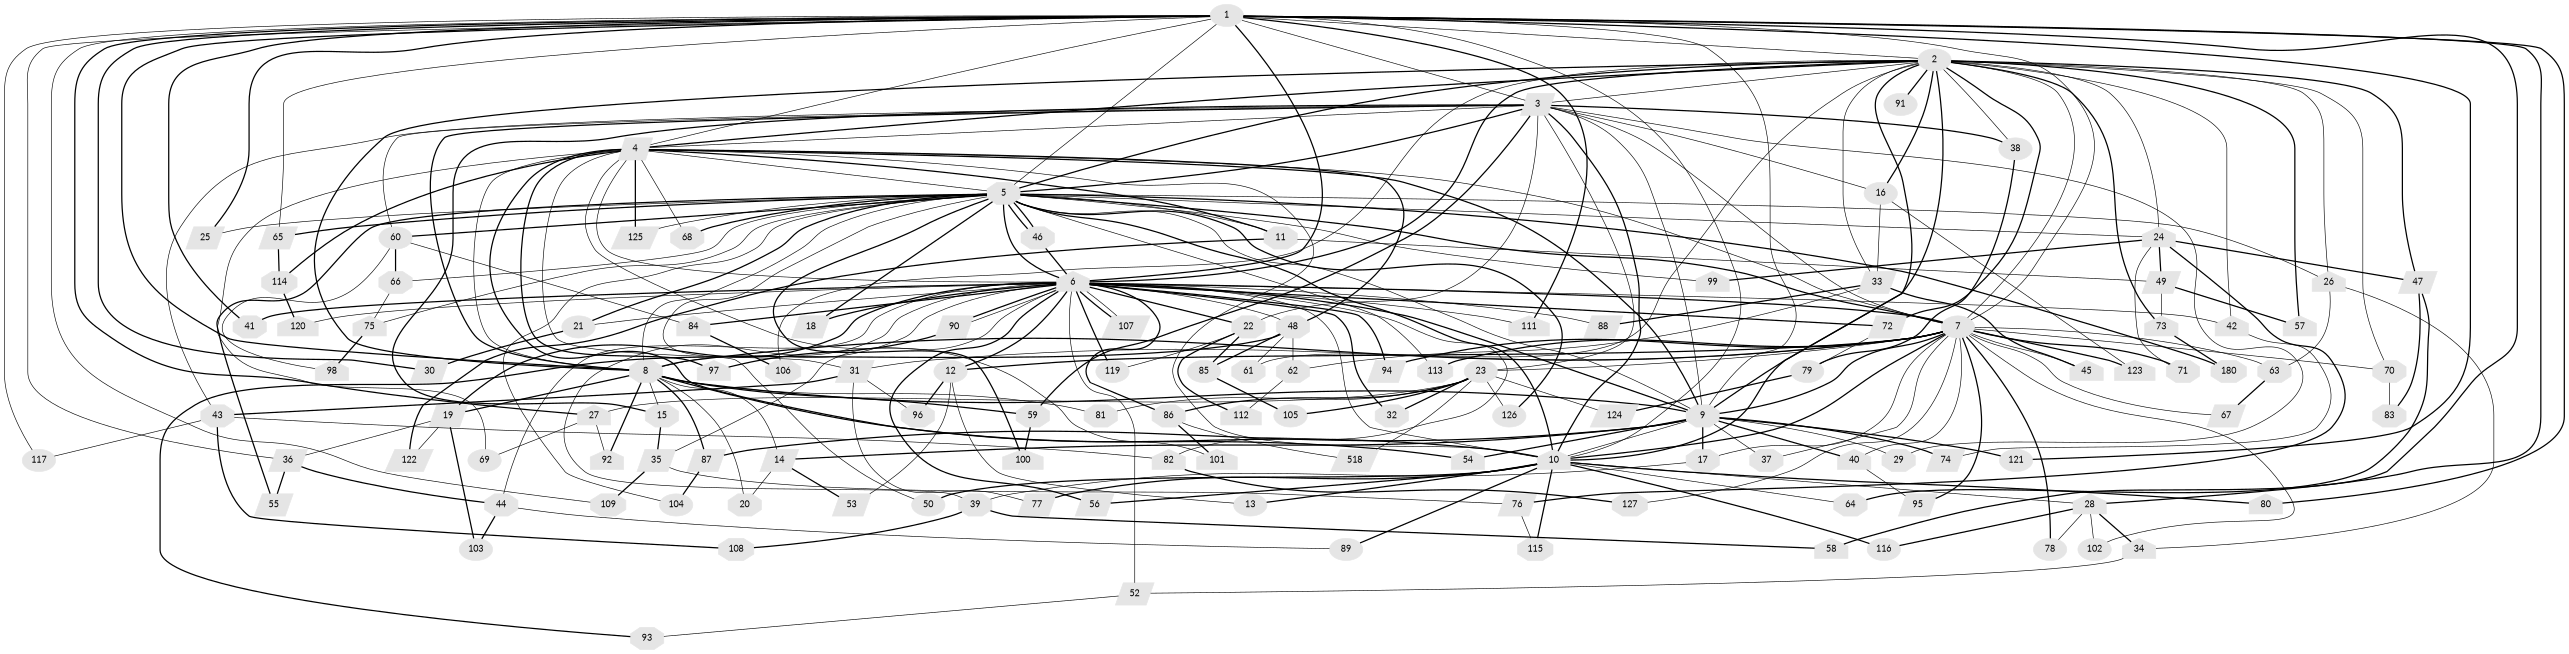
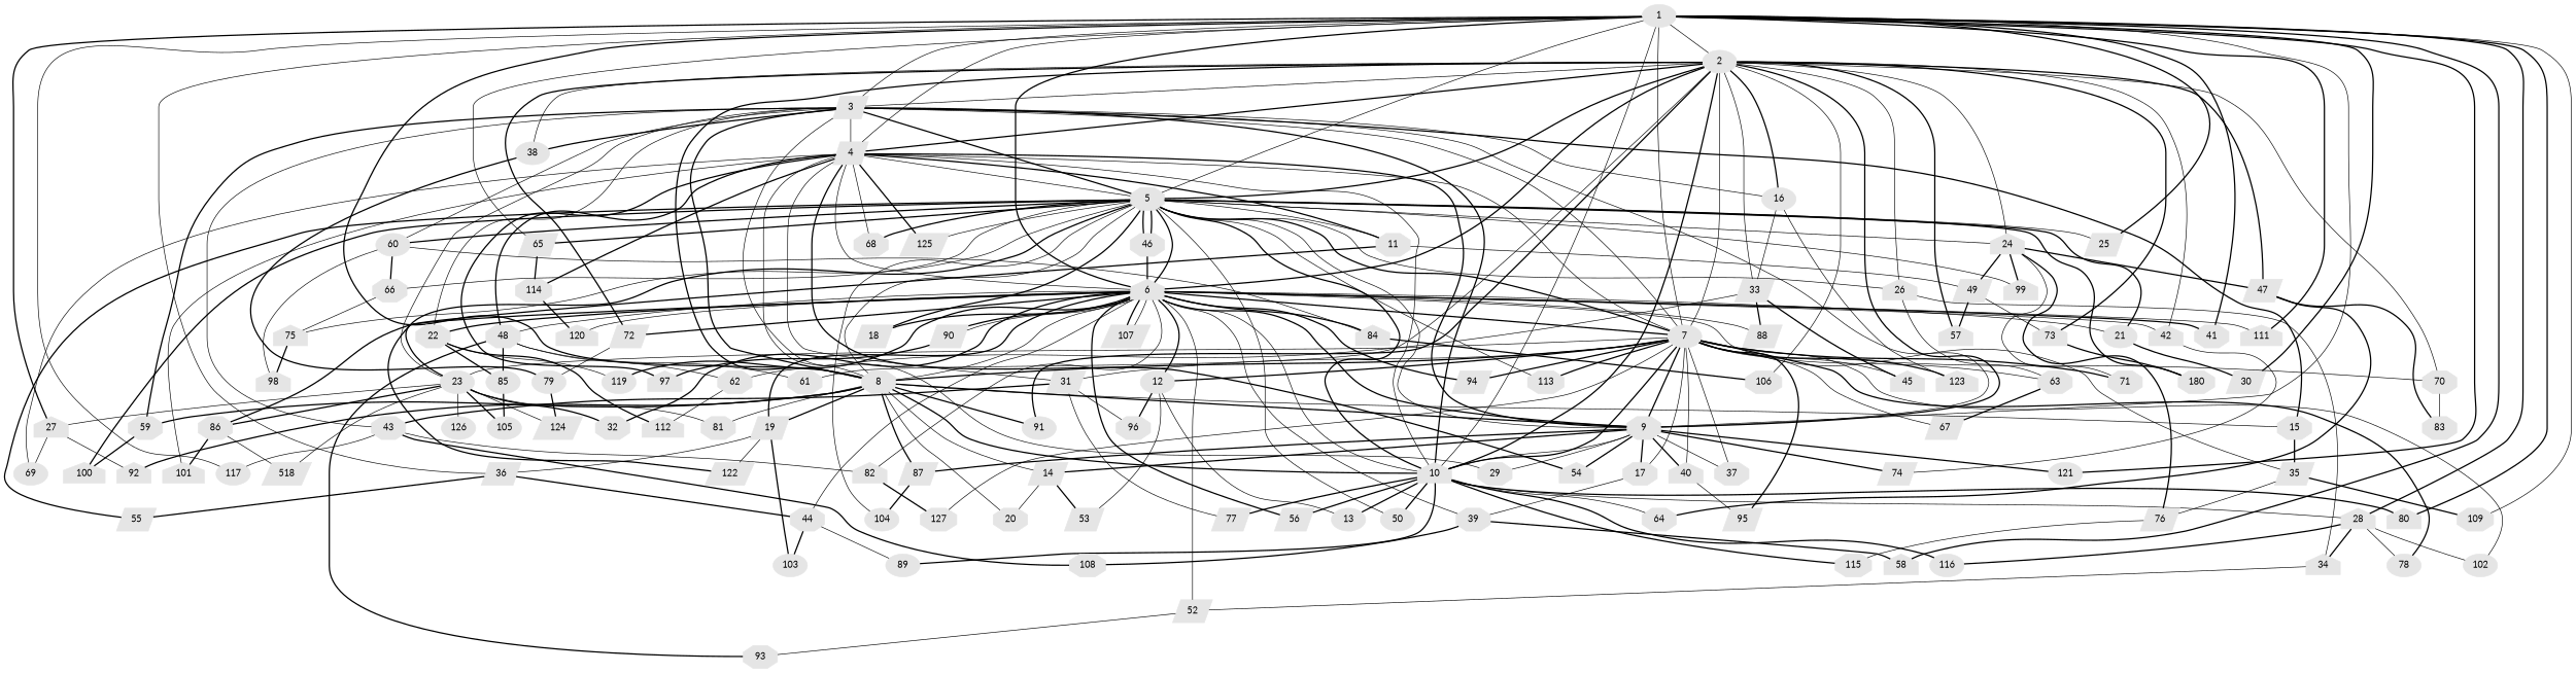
  graph {
    fontname=Lato
    node [color=gray90 fontname=Lato shape=octagon style=filled]
    edge [fontname=Lato style=bold]
    1 [shape=ellipse]
    2 [shape=ellipse]
    3 [shape=parallelogram]
    4 [shape=parallelogram]
    5
    6 [shape=house]
    7 [shape=ellipse]
    8
    9
    10 [shape=house]
    25 [shape=parallelogram]
    27 [shape=house]
    28 [shape=house]
    30 [shape=parallelogram]
    36 [shape=parallelogram]
    41
    58 [shape=house]
    65 [shape=parallelogram]
    80 [shape=house]
    109
    111 [shape=house]
    117 [shape=ellipse]
    121 [shape=ellipse]
    16 [shape=ellipse]
    24 [shape=house]
    26 [shape=house]
    33 [shape=parallelogram]
    38 [shape=ellipse]
    42 [shape=house]
    47 [shape=parallelogram]
    57 [shape=house]
    61
    70
    72 [shape=parallelogram]
    73 [shape=house]
    91 [shape=ellipse]
    106
    15
    22
    23 [shape=ellipse]
    29
    43
    59
    60 [shape=ellipse]
    11
    31 [shape=parallelogram]
    48
    54 [shape=house]
    68
    69 [shape=ellipse]
    97 [shape=house]
    101 [shape=house]
    114
    125 [shape=parallelogram]
    18 [shape=parallelogram]
    21 [shape=ellipse]
    46
    50 [shape=ellipse]
    55 [shape=parallelogram]
    66
    75 [shape=house]
    99 [shape=house]
    100 [shape=house]
    104 [shape=ellipse]
    n65 [label=180]
    113
    126 [shape=ellipse]
    12 [shape=ellipse]
    19 [shape=parallelogram]
    32
    35 [shape=parallelogram]
    39
    44
    52 [shape=parallelogram]
    56 [shape=parallelogram]
    82 [shape=house]
    84 [shape=house]
    86
    88 [shape=parallelogram]
    90 [shape=parallelogram]
    94 [shape=parallelogram]
    107 [shape=parallelogram]
    119 [shape=ellipse]
    120 [shape=house]
    17
    37
    40 [shape=house]
    45 [shape=house]
    63
    67 [shape=parallelogram]
    71
    78 [shape=ellipse]
    95 [shape=parallelogram]
    102 [shape=ellipse]
    123 [shape=house]
    127
    14 [shape=parallelogram]
    20
    81
    87 [shape=parallelogram]
    92 [shape=house]
    74 [shape=parallelogram]
    13 [shape=ellipse]
    64
    89 [shape=ellipse]
    115
    116 [shape=ellipse]
    77 [shape=parallelogram]
    34 [shape=house]
    49 [shape=parallelogram]
    76 [shape=parallelogram]
    62
    79 [shape=ellipse]
    83
    85 [shape=ellipse]
    112 [shape=house]
    105 [shape=ellipse]
    n118 [label=518 shape=parallelogram]
    124 [shape=parallelogram]
    108
    98 [shape=house]
    122 [shape=parallelogram]
    96
    93
    53 [shape=parallelogram]
    103 [shape=ellipse]
    1 -- 2 [style=solid]
    1 -- 3 [style=solid]
    1 -- 4 [style=solid]
    1 -- 5 [style=solid]
    1 -- 6
    1 -- 7 [style=solid]
    1 -- 8
    1 -- 9 [style=solid]
    1 -- 10 [style=solid]
    1 -- 25
    1 -- 27
    1 -- 28
    1 -- 30
    1 -- 36 [style=solid]
    1 -- 41
    1 -- 58
    1 -- 65 [style=solid]
    1 -- 80
    1 -- 109 [style=solid]
    1 -- 111
    1 -- 117 [style=solid]
    1 -- 121
    2 -- 3 [style=solid]
    2 -- 4
    2 -- 5
    2 -- 6
    2 -- 7 [style=solid]
    2 -- 8
    2 -- 9
    2 -- 10
    2 -- 16
    2 -- 24 [style=solid]
    2 -- 26 [style=solid]
    2 -- 33 [style=solid]
    2 -- 38 [style=solid]
    2 -- 42 [style=solid]
    2 -- 47
    2 -- 57
    2 -- 61 [style=solid]
    2 -- 70 [style=solid]
    2 -- 72
    2 -- 73
    2 -- 91
    2 -- 106 [style=solid]
    3 -- 4 [style=solid]
    3 -- 5
    3 -- 7 [style=solid]
    3 -- 8
    3 -- 9 [style=solid]
    3 -- 10
    3 -- 16 [style=solid]
    3 -- 38
    3 -- 15
    3 -- 22 [style=solid]
    3 -- 23 [style=solid]
    3 -- 29 [style=solid]
    3 -- 43 [style=solid]
    3 -- 59
    3 -- 60 [style=solid]
    4 -- 5 [style=solid]
    4 -- 6 [style=solid]
    4 -- 7 [style=solid]
    4 -- 8 [style=solid]
    4 -- 9
    4 -- 10 [style=solid]
    4 -- 11
    4 -- 31 [style=solid]
    4 -- 48
    4 -- 54
    4 -- 68 [style=solid]
    4 -- 69 [style=solid]
    4 -- 97
    4 -- 101 [style=solid]
    4 -- 114
    4 -- 125
    5 -- 6
    5 -- 7
    5 -- 8 [style=solid]
    5 -- 9 [style=solid]
    5 -- 10
    5 -- 25 [style=solid]
    5 -- 65
    5 -- 24 [style=solid]
    5 -- 26 [style=solid]
    5 -- 60
    5 -- 11 [style=solid]
    5 -- 68
    5 -- 125 [style=solid]
    5 -- 18
    5 -- 21
    5 -- 46
    5 -- 46
    5 -- 50 [style=solid]
    5 -- 55
    5 -- 66 [style=solid]
    5 -- 75 [style=solid]
    5 -- 99 [style=solid]
    5 -- 100
    5 -- 104 [style=solid]
    5 -- n65
    5 -- 113 [style=solid]
-   5 -- 126
+   5 -- 23
    6 -- 7
    6 -- 8 [style=solid]
    6 -- 9
    6 -- 10 [style=solid]
    6 -- 41
    6 -- 111 [style=solid]
    6 -- 42 [style=solid]
    6 -- 72
    6 -- 22
    6 -- 48 [style=solid]
    6 -- 18
    6 -- 21 [style=solid]
    6 -- 12
    6 -- 19
    6 -- 32
    6 -- 35 [style=solid]
    6 -- 39 [style=solid]
    6 -- 44 [style=solid]
    6 -- 52 [style=solid]
    6 -- 56
    6 -- 82 [style=solid]
    6 -- 84
    6 -- 86
    6 -- 88 [style=solid]
    6 -- 90
    6 -- 90 [style=solid]
    6 -- 94
    6 -- 107
    6 -- 107 [style=solid]
    6 -- 119
    6 -- 120 [style=solid]
    7 -- 8
    7 -- 9
    7 -- 10
    7 -- 70 [style=solid]
    7 -- 23 [style=solid]
    7 -- 31 [style=solid]
    7 -- 113
    7 -- 12
    7 -- 94
    7 -- 17 [style=solid]
    7 -- 37 [style=solid]
    7 -- 40 [style=solid]
    7 -- 45 [style=solid]
    7 -- 63 [style=solid]
    7 -- 67 [style=solid]
    7 -- 71
    7 -- 78
    7 -- 95
    7 -- 102 [style=solid]
    7 -- 123
    7 -- 127 [style=solid]
    8 -- 9
    8 -- 10
+   8 -- 91
    8 -- 15 [style=solid]
    8 -- 59
    8 -- 19
    8 -- 14 [style=solid]
    8 -- 20 [style=solid]
    8 -- 81 [style=solid]
    8 -- 87
    8 -- 92
    9 -- 10 [style=solid]
    9 -- 121
    9 -- 29 [style=solid]
    9 -- 54
    9 -- 17
    9 -- 37 [style=solid]
    9 -- 40
    9 -- 14
    9 -- 87
    9 -- 74
    10 -- 28 [style=solid]
    10 -- 80
    10 -- 50
    10 -- 56
    10 -- 13
    10 -- 64 [style=solid]
    10 -- 89
    10 -- 115
    10 -- 116
    10 -- 77
    27 -- 69 [style=solid]
    27 -- 92 [style=solid]
    28 -- 78 [style=solid]
    28 -- 102 [style=solid]
    28 -- 116
    28 -- 34
    36 -- 55
    36 -- 44
    65 -- 114
    16 -- 33 [style=solid]
    16 -- 123 [style=solid]
    24 -- 47
    24 -- 99
    24 -- 71 [style=solid]
    24 -- 49
    24 -- 76
    26 -- 63 [style=solid]
    26 -- 34 [style=solid]
    33 -- 88
    33 -- 45
    33 -- 62 [style=solid]
    38 -- 79
    42 -- 74 [style=solid]
    47 -- 64
    47 -- 83
    70 -- 83 [style=solid]
    72 -- 79 [style=solid]
    73 -- n65
    15 -- 35
    22 -- 119 [style=solid]
    22 -- 85
    22 -- 112
    23 -- 27 [style=solid]
    23 -- 126 [style=solid]
    23 -- 32
    23 -- 86
    23 -- 81 [style=solid]
    23 -- 105
    23 -- n118 [style=solid]
    23 -- 124 [style=solid]
    43 -- 117 [style=solid]
    43 -- 82 [style=solid]
    43 -- 108
    59 -- 100
    60 -- 66
    60 -- 84 [style=solid]
    60 -- 98 [style=solid]
    11 -- 49 [style=solid]
    11 -- 122
    31 -- 43
    31 -- 77 [style=solid]
    31 -- 96 [style=solid]
    48 -- 61 [style=solid]
    48 -- 62 [style=solid]
    48 -- 85
    48 -- 93
    114 -- 120
    21 -- 30
    46 -- 6
    66 -- 75 [style=solid]
    75 -- 98
    12 -- 13 [style=solid]
    12 -- 96
    12 -- 53 [style=solid]
    19 -- 36 [style=solid]
    19 -- 122 [style=solid]
    19 -- 103
    35 -- 109
    35 -- 76 [style=solid]
    39 -- 58
    39 -- 108
    44 -- 89 [style=solid]
    44 -- 103
    52 -- 93 [style=solid]
    82 -- 127
    84 -- 106
    86 -- 101
    86 -- n118 [style=solid]
    90 -- 97
    17 -- 39 [style=solid]
    40 -- 95 [style=solid]
    63 -- 67
    14 -- 20 [style=solid]
    14 -- 53
    87 -- 104
    34 -- 52 [style=solid]
    49 -- 57
    49 -- 73 [style=solid]
    76 -- 115 [style=solid]
    62 -- 112 [style=solid]
    79 -- 124
    85 -- 105
  }
